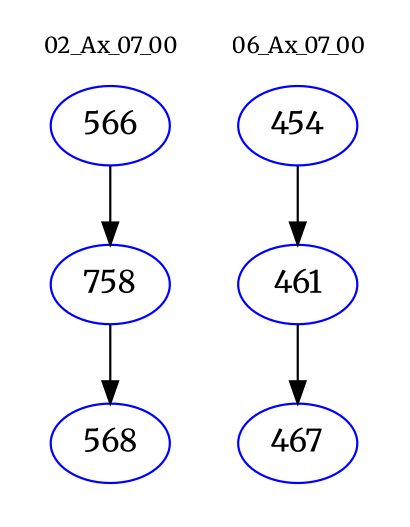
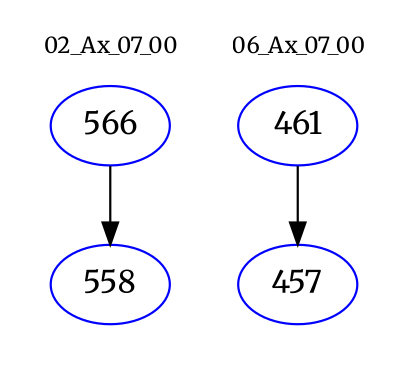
  digraph {
    fontname=Merriweather
    node [color=blue fontname=Merriweather]
    edge [color=black fontname=Merriweather]
-   n1 [label=758]
-   n2 [label=568]
+   n1 [label=558]
    n3 [label=566]
-   n4 [label=454]
-   n5 [label=467]
+   n5 [label=457]
    n6 [label=461]
    subgraph cluster_1 {
      color=white
      fontsize=10
      label="02_Ax_07_00"
      n1
-     n2
      n3
    }
    subgraph cluster_2 {
      color=white
      fontsize=10
      label="06_Ax_07_00"
-     n4
      n5
      n6
    }
-   n1 -> n2
    n3 -> n1
-   n4 -> n6
    n6 -> n5
  }
